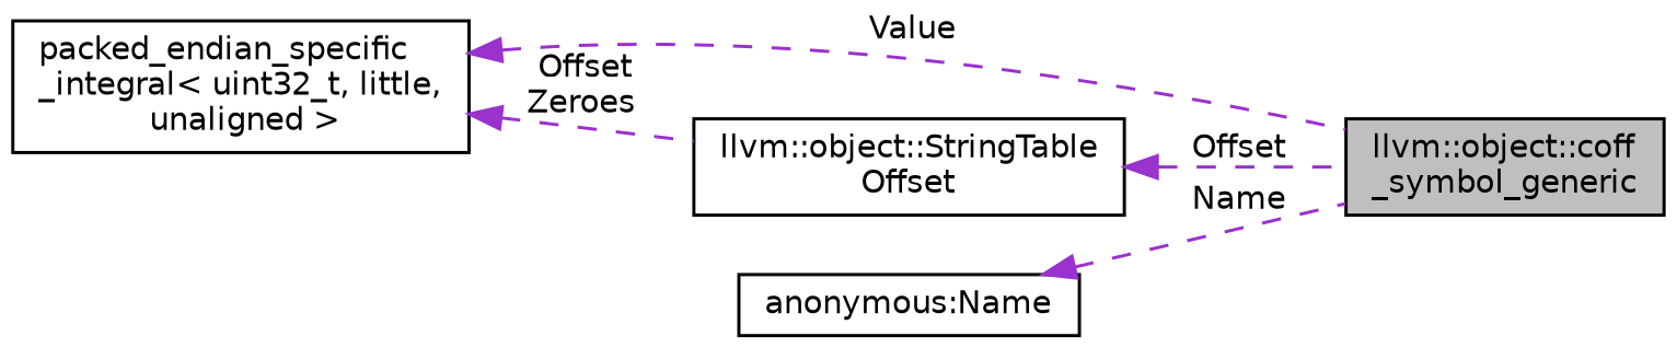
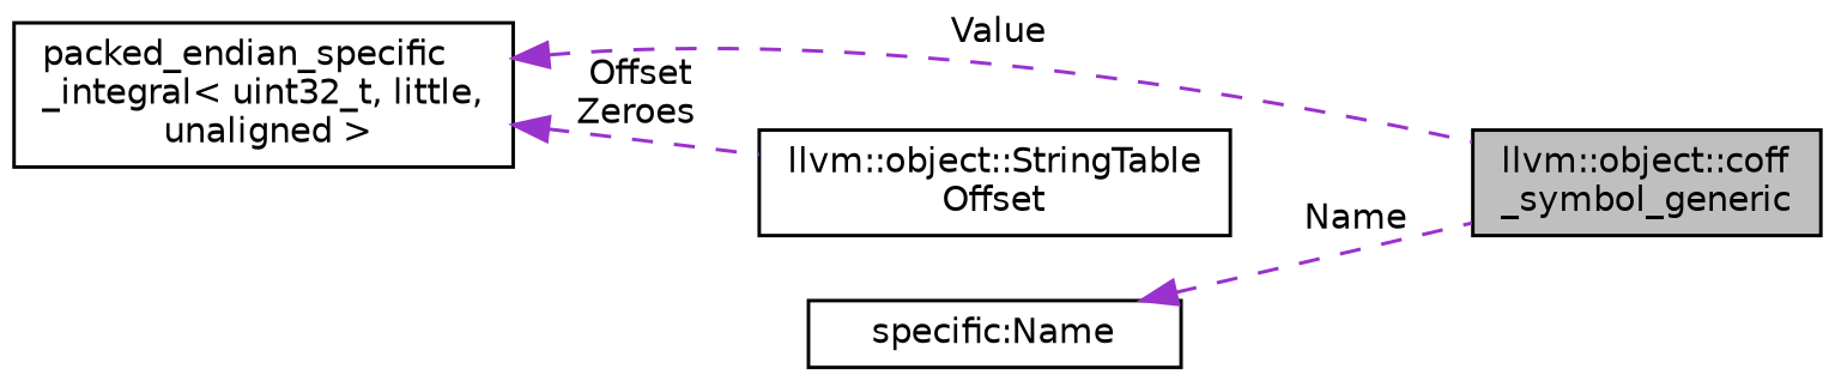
  digraph {
    rankdir=LR
    node [color=black fontname=Helvetica fontsize=10 shape=box]
    edge [color=darkorchid3 dir=back fontname=Helvetica fontsize=10 labelfontname=Helvetica labelfontsize=10 style=dashed]
    n1 [fillcolor=grey75 fontcolor=black height=0.2 label="llvm::object::coff\l_symbol_generic" style=filled width=0.4]
    n2 [height=0.2 label="llvm::object::StringTable\lOffset" width=0.4]
    n3 [height=0.2 label="packed_endian_specific\l_integral\< uint32_t, little,\l unaligned \>" width=0.4]
-   n4 [height=0.2 label="anonymous:Name" width=0.4]
-   n2 -> n1 [label=" Offset"]
+   n4 [height=0.2 label="specific:Name" width=0.4]
    n3 -> n1 [label=" Value"]
    n3 -> n2 [label=" Offset\nZeroes"]
    n4 -> n1 [label=" Name"]
  }
